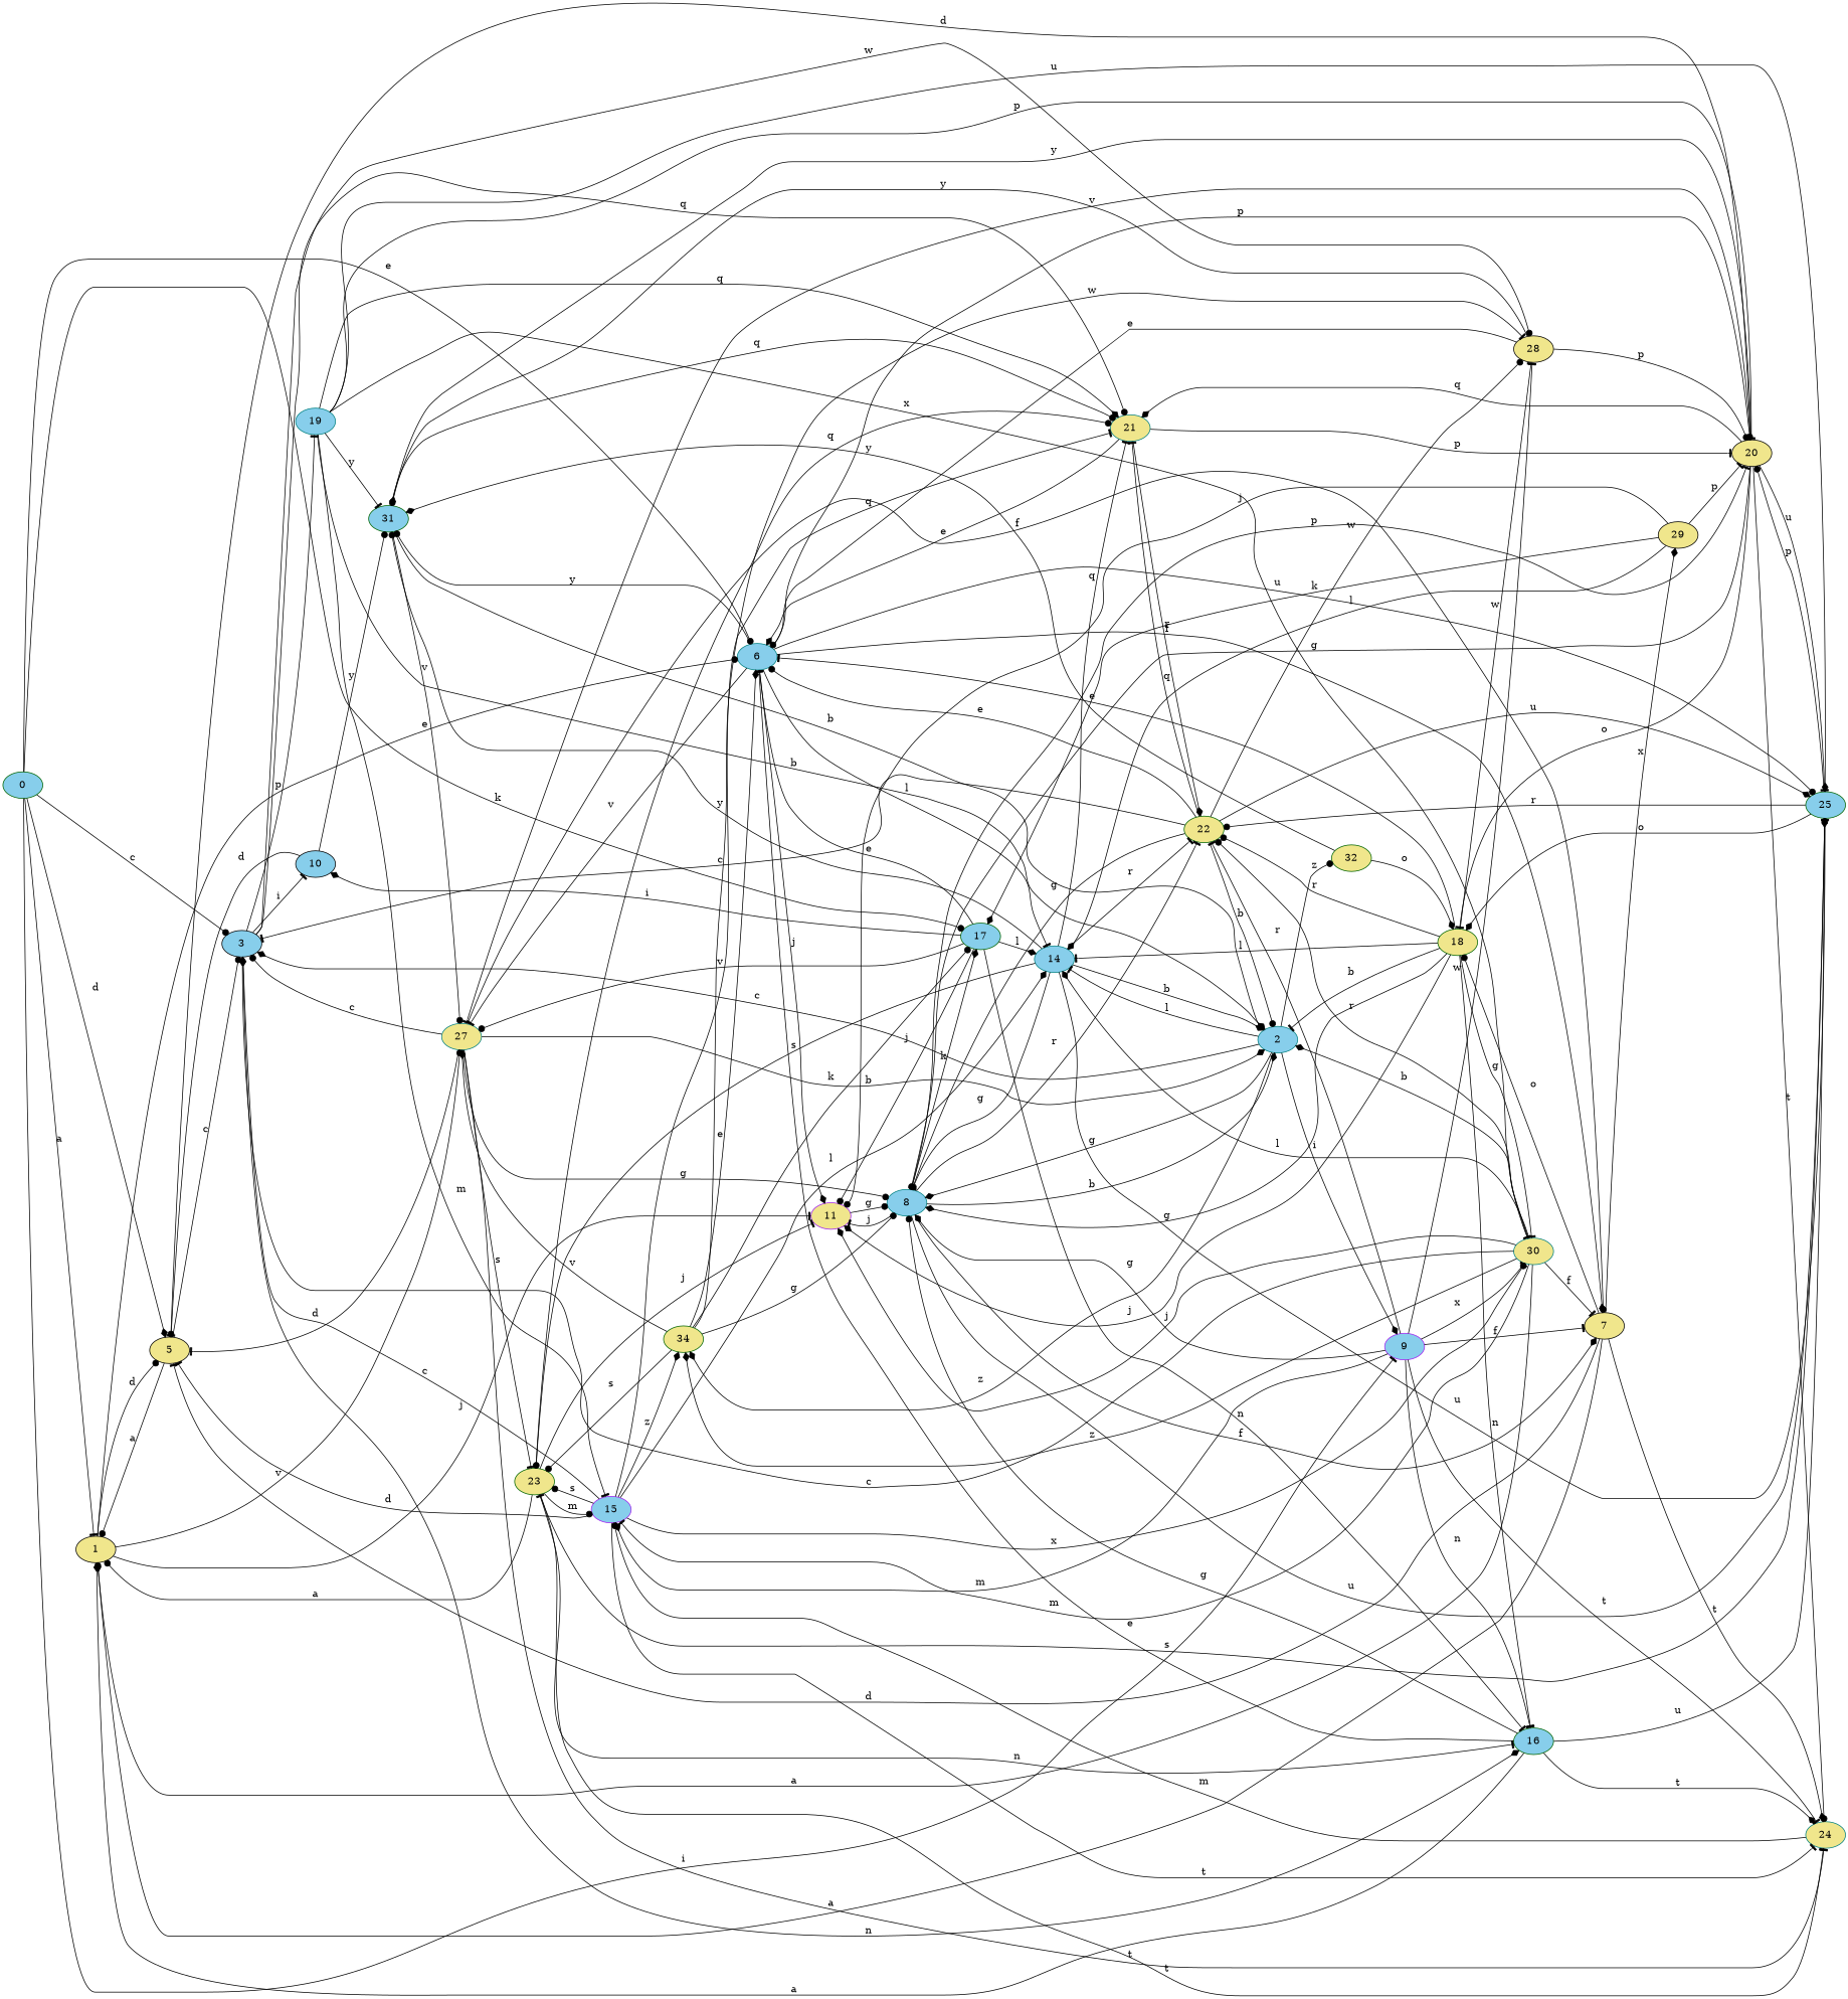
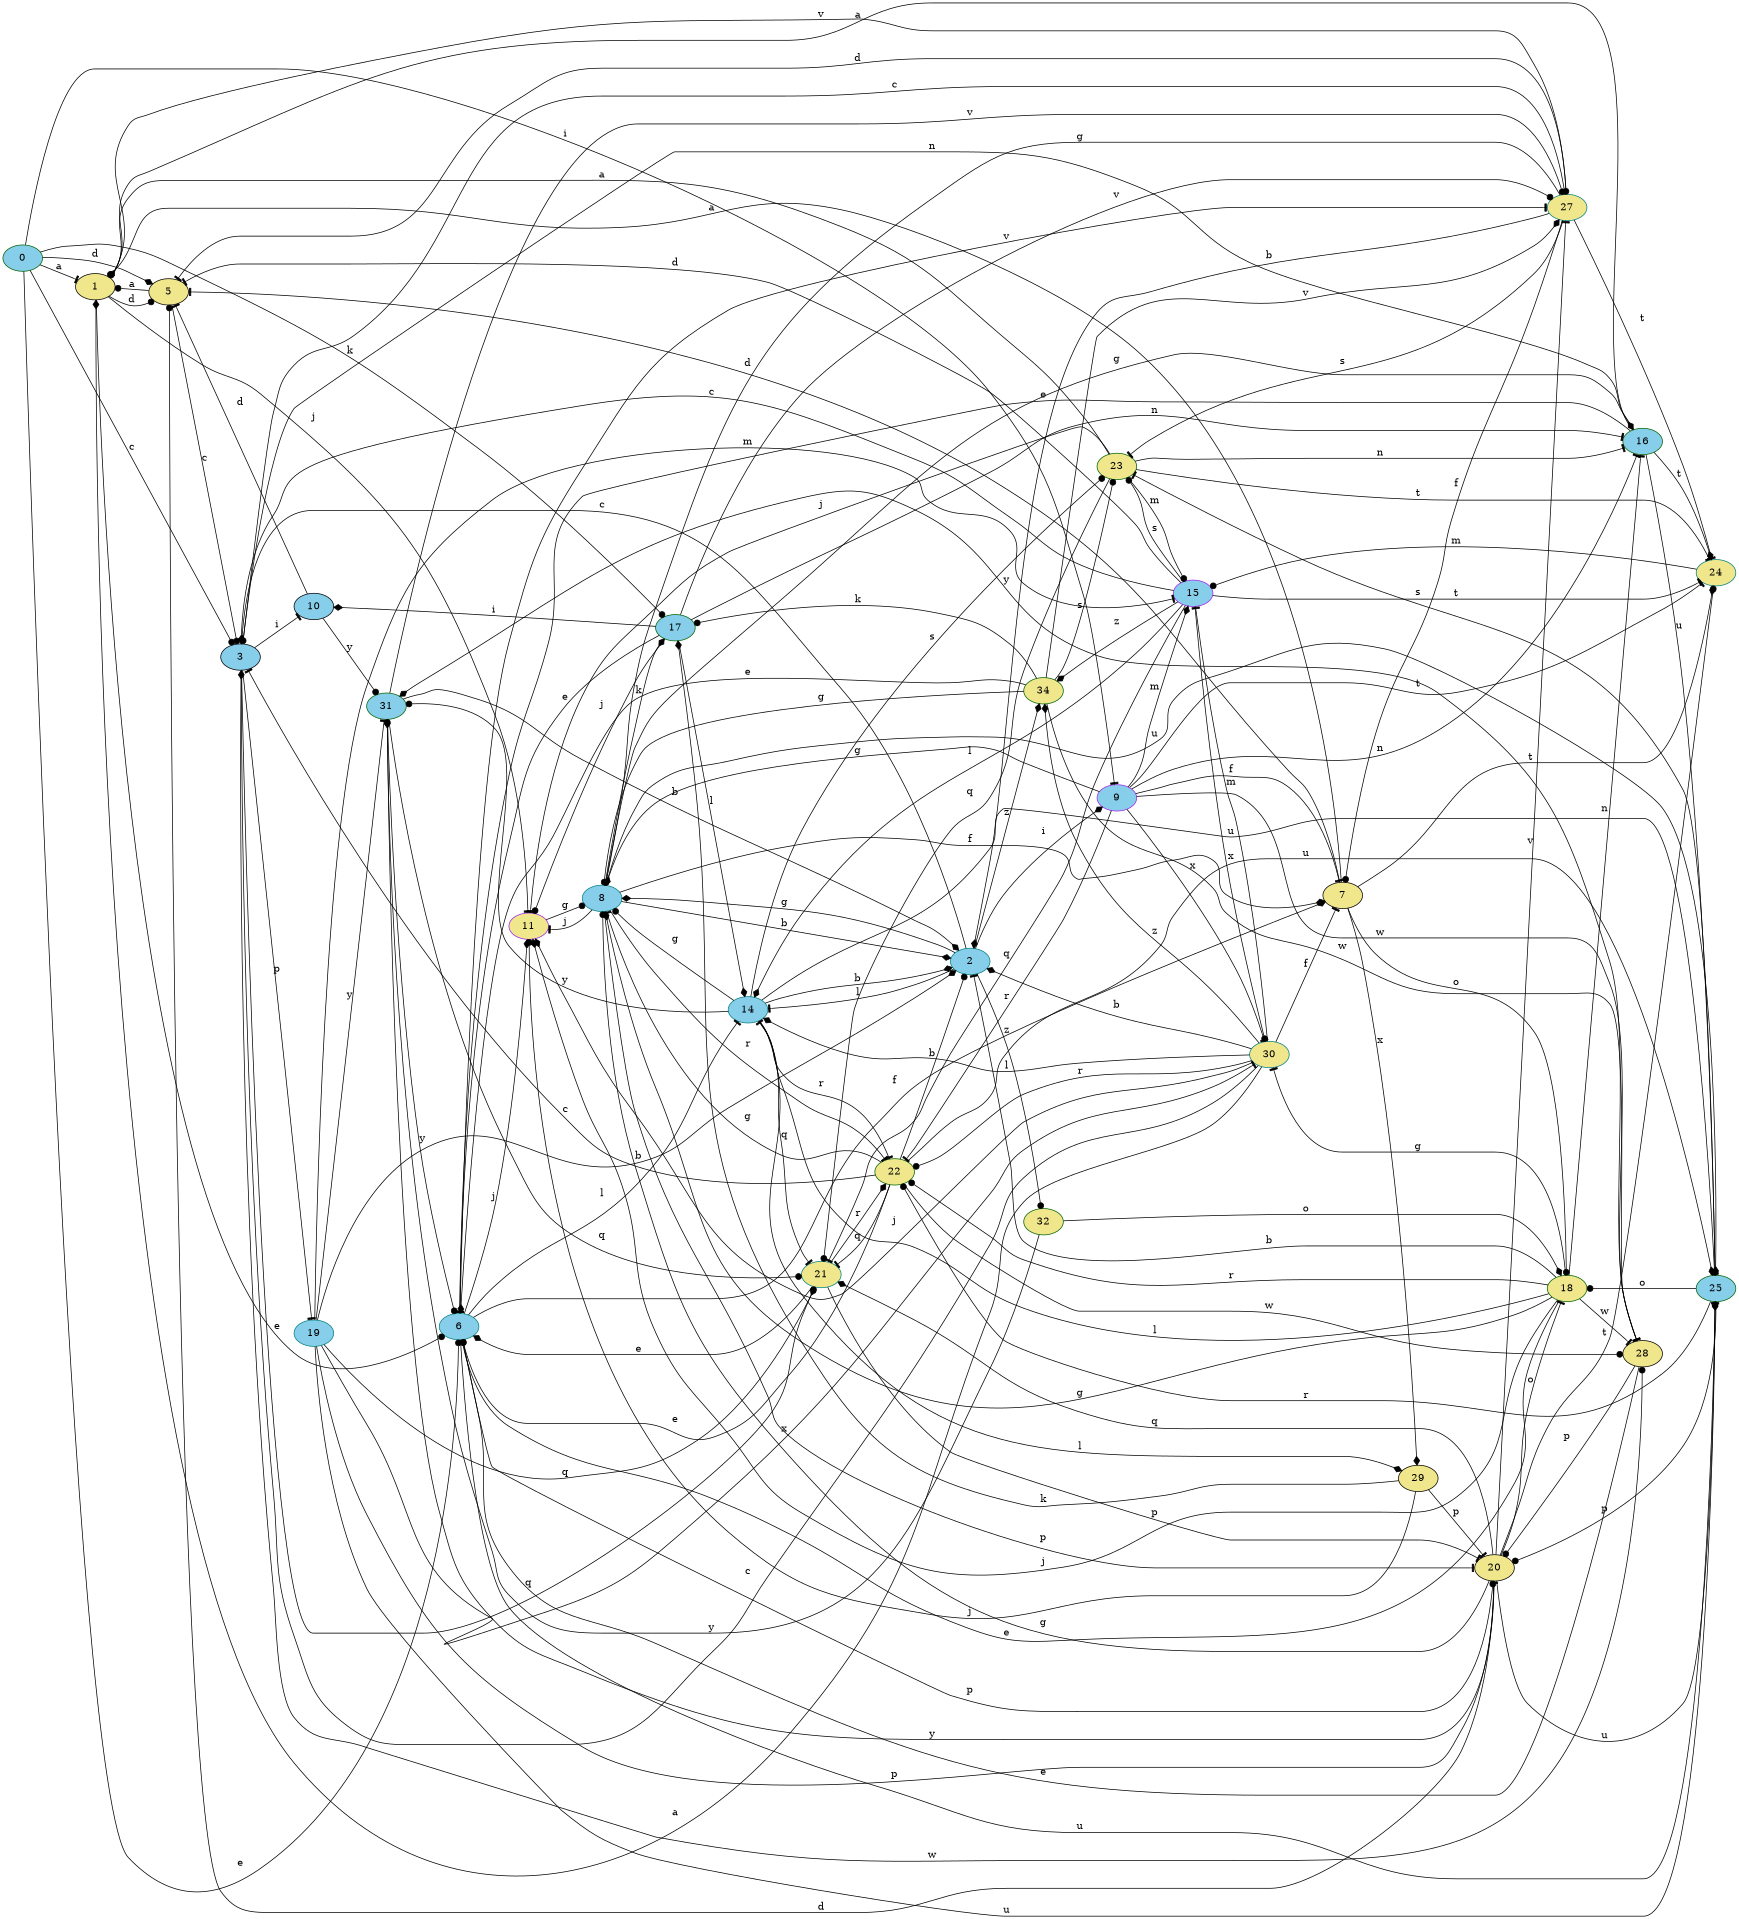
  strict digraph {
    rankdir=LR
    node [color=darkgreen fillcolor=khaki style=filled]
    edge [arrowhead=tee]
    0 [fillcolor=skyblue]
    1 [color=black]
    3 [color=black fillcolor=skyblue]
    5 [color=black]
    6 [color=teal fillcolor=skyblue]
    9 [color=purple fillcolor=skyblue]
    n7 [fillcolor=skyblue label=17]
    11 [color=purple]
    27 [color=teal]
    10 [color=black fillcolor=skyblue]
    16 [fillcolor=skyblue]
    19 [color=teal fillcolor=skyblue]
    21 [color=teal]
    28 [color=black]
    14 [color=teal fillcolor=skyblue]
    7 [color=black]
    20 [color=black]
    25 [fillcolor=skyblue]
    31 [fillcolor=skyblue]
    8 [color=teal fillcolor=skyblue]
    24 [color=teal]
    22
    15 [color=purple fillcolor=skyblue]
    30 [color=teal]
    2 [color=teal fillcolor=skyblue]
    23
    32
    34
    18
    29 [color=black]
    0 -> 1 [label=a]
    0 -> 3 [arrowhead=dot label=c]
    0 -> 5 [arrowhead=diamond label=d]
    0 -> 6 [arrowhead=dot label=e]
    0 -> 9 [label=i]
    0 -> n7 [arrowhead=dot label=k]
    1 -> 5 [arrowhead=dot label=d]
    1 -> 6 [arrowhead=dot label=e]
    1 -> 11 [label=j]
    1 -> 27 [arrowhead=dot label=v]
    3 -> 10 [label=i]
    3 -> 16 [arrowhead=diamond label=n]
    3 -> 19 [label=p]
    3 -> 21 [arrowhead=dot label=q]
    3 -> 28 [arrowhead=dot label=w]
    5 -> 1 [arrowhead=dot label=a]
    5 -> 3 [arrowhead=dot label=c]
    6 -> 11 [arrowhead=diamond label=j]
    6 -> 27 [label=v]
    6 -> 14 [label=l]
    6 -> 7 [arrowhead=diamond label=f]
    6 -> 20 [arrowhead=dot label=p]
    6 -> 25 [arrowhead=dot label=u]
-   6 -> 31 [arrowhead=dot label=y]
+   31 -> 6 [arrowhead=dot label=y]
    9 -> 16 [label=n]
    9 -> 28 [label=w]
    9 -> 7 [label=f]
    9 -> 8 [arrowhead=diamond label=g]
    9 -> 24 [label=t]
    9 -> 22 [label=r]
    9 -> 15 [arrowhead=diamond label=m]
    9 -> 30 [label=x]
    n7 -> 6 [label=e]
    n7 -> 11 [arrowhead=dot label=j]
    n7 -> 27 [arrowhead=dot label=v]
    n7 -> 10 [arrowhead=diamond label=i]
    n7 -> 16 [label=n]
    n7 -> 14 [arrowhead=diamond label=l]
    11 -> 8 [arrowhead=dot label=g]
    27 -> 3 [arrowhead=dot label=c]
    27 -> 5 [label=d]
    27 -> 7 [arrowhead=dot label=f]
    27 -> 8 [arrowhead=dot label=g]
    27 -> 24 [label=t]
    27 -> 2 [arrowhead=diamond label=b]
    27 -> 23 [label=s]
    10 -> 5 [label=d]
    10 -> 31 [arrowhead=dot label=y]
    16 -> 1 [arrowhead=diamond label=a]
    16 -> 6 [label=e]
    16 -> 25 [arrowhead=dot label=u]
    16 -> 8 [arrowhead=dot label=g]
    16 -> 24 [arrowhead=diamond label=t]
    19 -> 21 [arrowhead=diamond label=q]
    19 -> 20 [label=p]
    19 -> 25 [arrowhead=diamond label=u]
    19 -> 31 [label=y]
    19 -> 15 [label=m]
    19 -> 30 [label=x]
    19 -> 2 [arrowhead=diamond label=b]
    21 -> 6 [arrowhead=diamond label=e]
    21 -> 20 [label=p]
    21 -> 22 [arrowhead=diamond label=r]
    28 -> 6 [arrowhead=dot label=e]
    28 -> 20 [arrowhead=dot label=p]
    28 -> 31 [arrowhead=diamond label=y]
    14 -> 21 [label=q]
    14 -> 25 [label=u]
    14 -> 31 [arrowhead=dot label=y]
    14 -> 8 [arrowhead=dot label=g]
    14 -> 22 [label=r]
    14 -> 2 [arrowhead=diamond label=b]
    14 -> 23 [arrowhead=dot label=s]
    7 -> 1 [arrowhead=dot label=a]
    7 -> 5 [label=d]
    7 -> 24 [arrowhead=diamond label=t]
    7 -> 18 [arrowhead=dot label=o]
    7 -> 29 [arrowhead=diamond label=x]
    20 -> 5 [arrowhead=dot label=d]
    20 -> 27 [label=v]
    20 -> 21 [arrowhead=diamond label=q]
    20 -> 25 [label=u]
    20 -> 31 [arrowhead=dot label=y]
    20 -> 8 [arrowhead=dot label=g]
    20 -> 24 [arrowhead=dot label=t]
    20 -> 18 [label=o]
    25 -> 20 [arrowhead=dot label=p]
    25 -> 22 [arrowhead=dot label=r]
    25 -> 23 [label=s]
-   25 -> 18 [arrowhead=diamond label=o]
+   25 -> 18 [arrowhead=dot label=o]
    31 -> 27 [arrowhead=dot label=v]
    31 -> 21 [arrowhead=dot label=q]
    31 -> 2 [arrowhead=diamond label=b]
    8 -> n7 [arrowhead=diamond label=k]
    8 -> 11 [label=j]
    8 -> 7 [arrowhead=diamond label=f]
    8 -> 20 [label=p]
    8 -> 25 [arrowhead=diamond label=u]
    8 -> 22 [label=r]
    8 -> 2 [arrowhead=diamond label=b]
    24 -> 15 [arrowhead=dot label=m]
    22 -> 3 [label=c]
    22 -> 6 [arrowhead=dot label=e]
    22 -> 21 [label=q]
    22 -> 28 [arrowhead=dot label=w]
    22 -> 25 [arrowhead=diamond label=u]
    22 -> 8 [label=g]
    22 -> 2 [arrowhead=dot label=b]
    15 -> 3 [arrowhead=diamond label=c]
    15 -> 5 [label=d]
    15 -> 21 [label=q]
    15 -> 14 [arrowhead=diamond label=l]
    15 -> 24 [label=t]
    15 -> 30 [arrowhead=dot label=x]
    15 -> 23 [arrowhead=dot label=s]
    15 -> 34 [arrowhead=diamond label=z]
    30 -> 1 [arrowhead=diamond label=a]
    30 -> 3 [arrowhead=diamond label=c]
    30 -> 11 [arrowhead=diamond label=j]
    30 -> 14 [arrowhead=diamond label=l]
    30 -> 7 [label=f]
    30 -> 22 [arrowhead=dot label=r]
    30 -> 15 [label=m]
    30 -> 2 [arrowhead=diamond label=b]
    30 -> 34 [arrowhead=diamond label=z]
    2 -> 3 [arrowhead=diamond label=c]
    2 -> 9 [arrowhead=diamond label=i]
    2 -> 14 [label=l]
    2 -> 8 [arrowhead=diamond label=g]
    2 -> 32 [arrowhead=dot label=z]
    2 -> 34 [arrowhead=diamond label=z]
    23 -> 1 [arrowhead=dot label=a]
    23 -> 11 [label=j]
    23 -> 16 [label=n]
    23 -> 21 [arrowhead=dot label=q]
    23 -> 24 [label=t]
    23 -> 15 [arrowhead=dot label=m]
    32 -> 31 [arrowhead=diamond label=y]
    32 -> 18 [arrowhead=diamond label=o]
    34 -> 6 [arrowhead=diamond label=e]
    34 -> n7 [arrowhead=dot label=k]
    34 -> 27 [arrowhead=diamond label=v]
    34 -> 28 [label=w]
    34 -> 8 [arrowhead=dot label=g]
    34 -> 23 [arrowhead=dot label=s]
    18 -> 6 [label=e]
    18 -> 11 [arrowhead=diamond label=j]
    18 -> 16 [label=n]
    18 -> 28 [label=w]
    18 -> 14 [label=l]
    18 -> 8 [arrowhead=diamond label=g]
    18 -> 22 [arrowhead=dot label=r]
    18 -> 30 [label=g]
    18 -> 2 [label=b]
    29 -> n7 [arrowhead=diamond label=k]
    29 -> 11 [arrowhead=dot label=j]
-   29 -> 14 [arrowhead=diamond label=l]
+   14 -> 29 [arrowhead=diamond label=l]
    29 -> 20 [label=p]
  }
